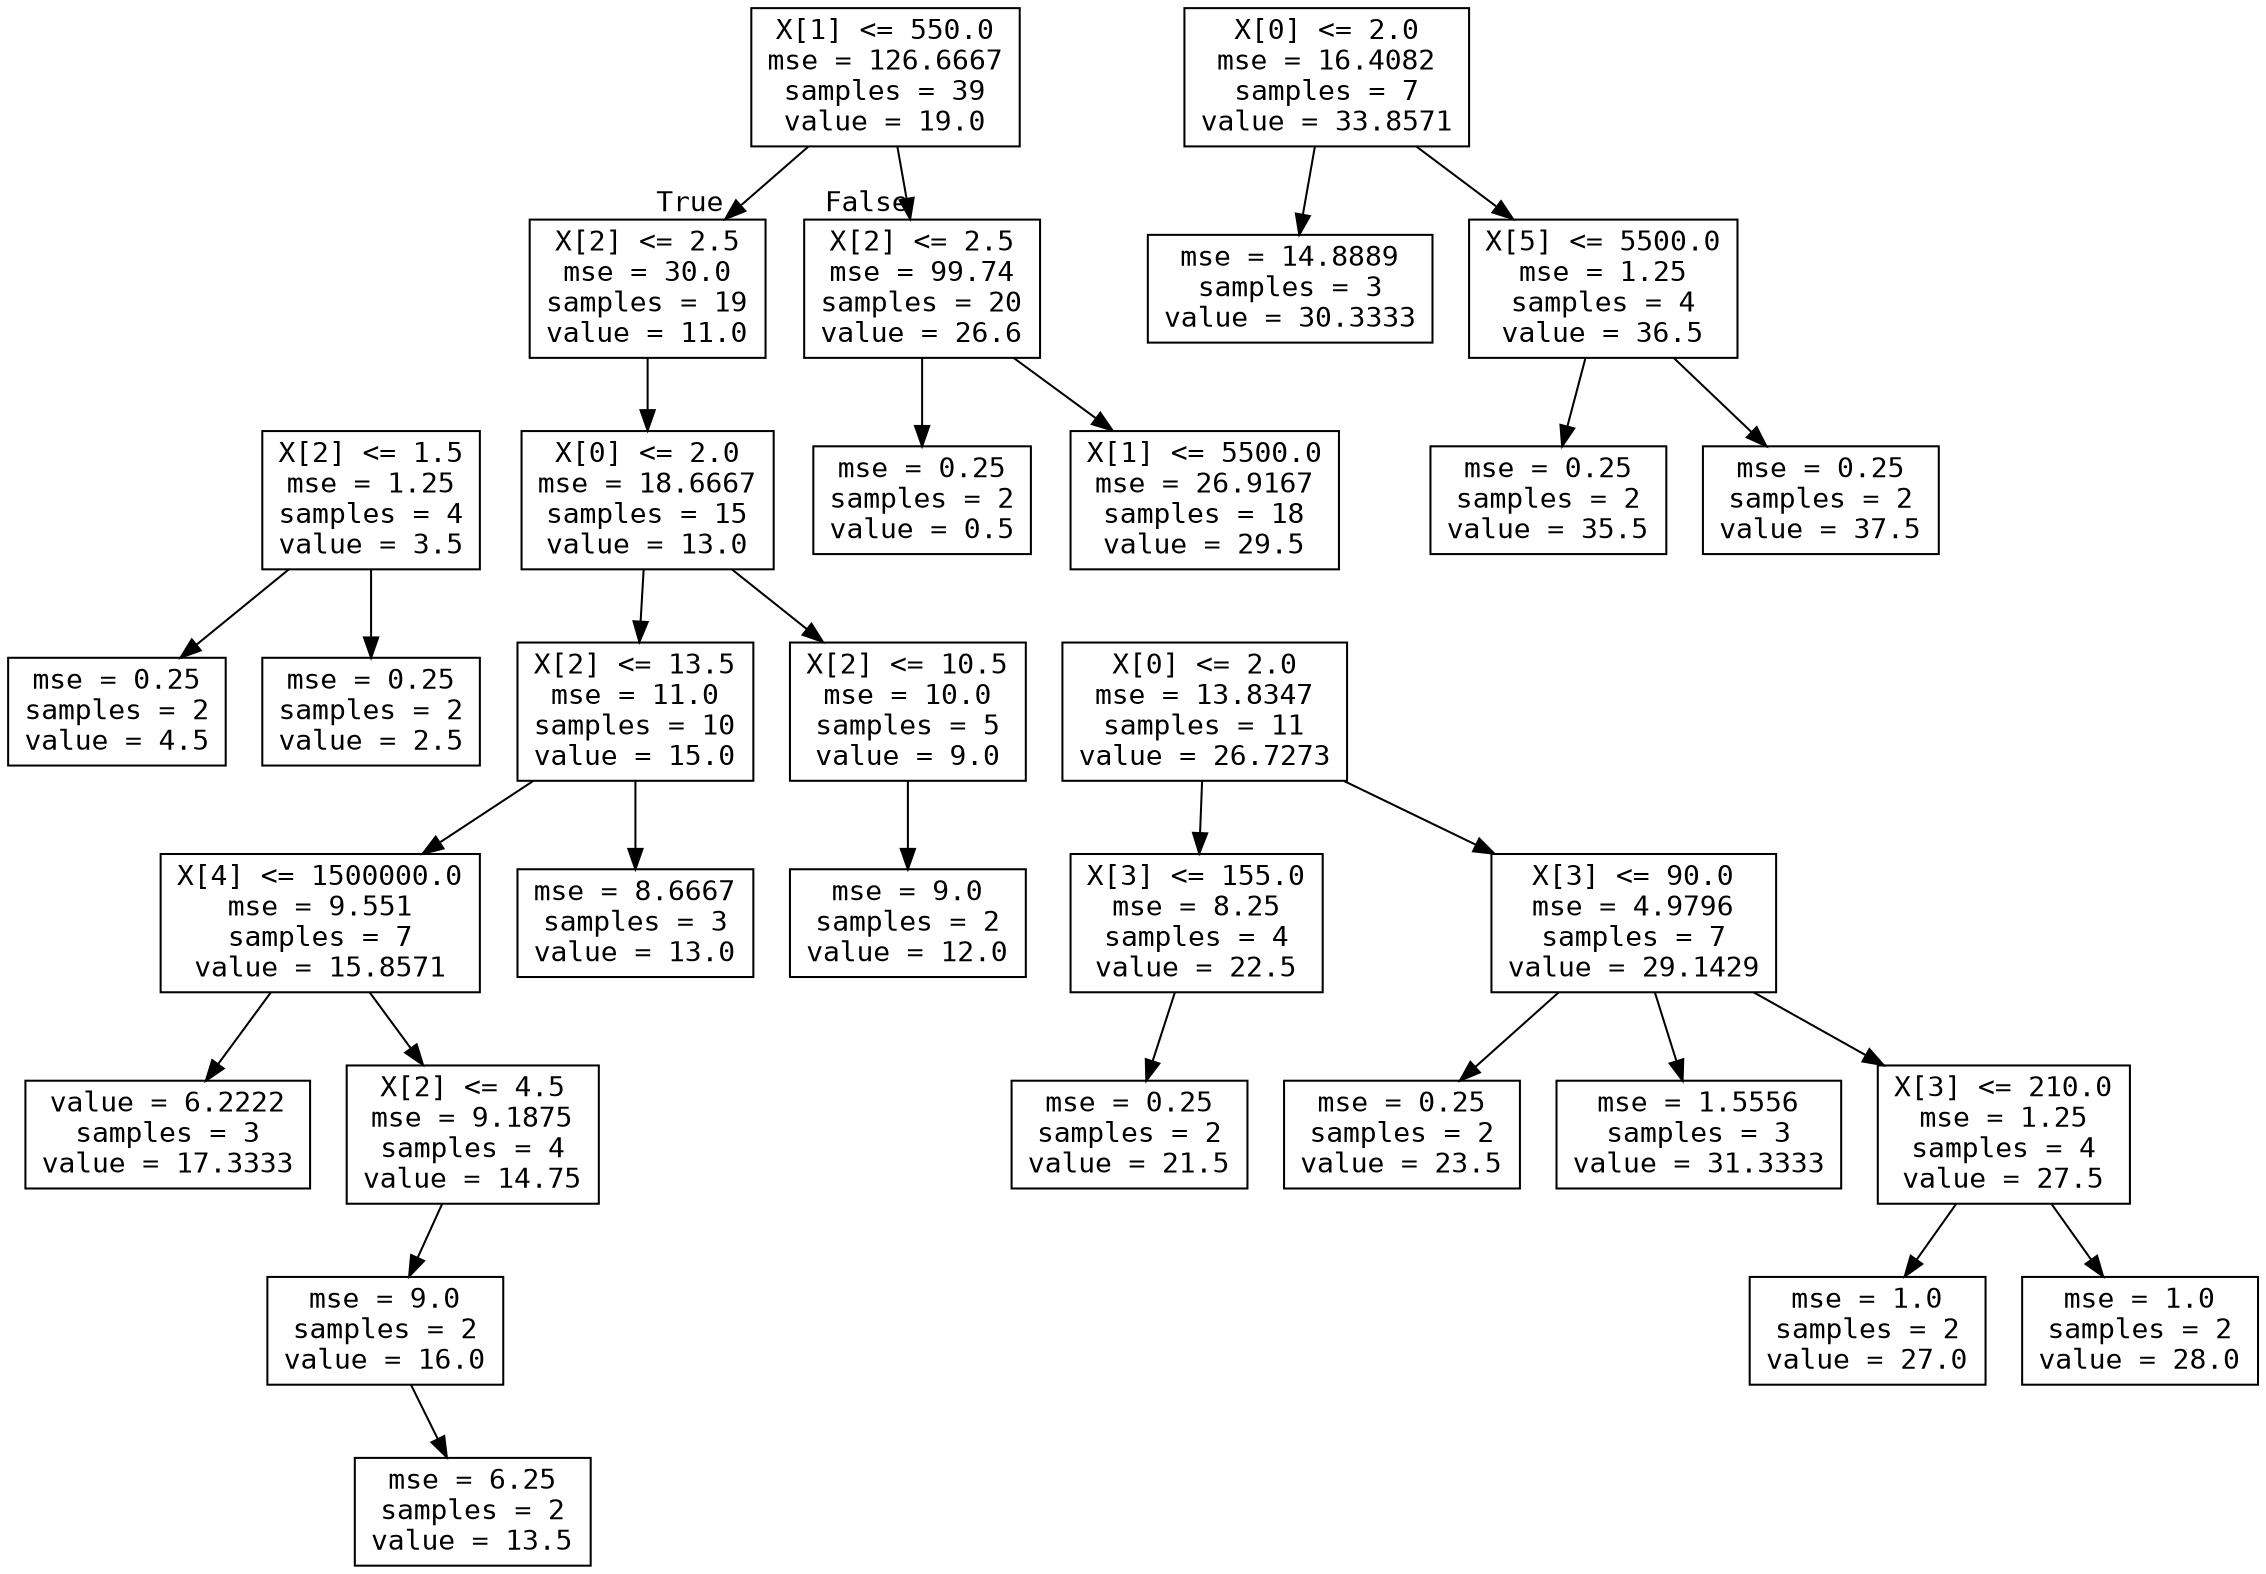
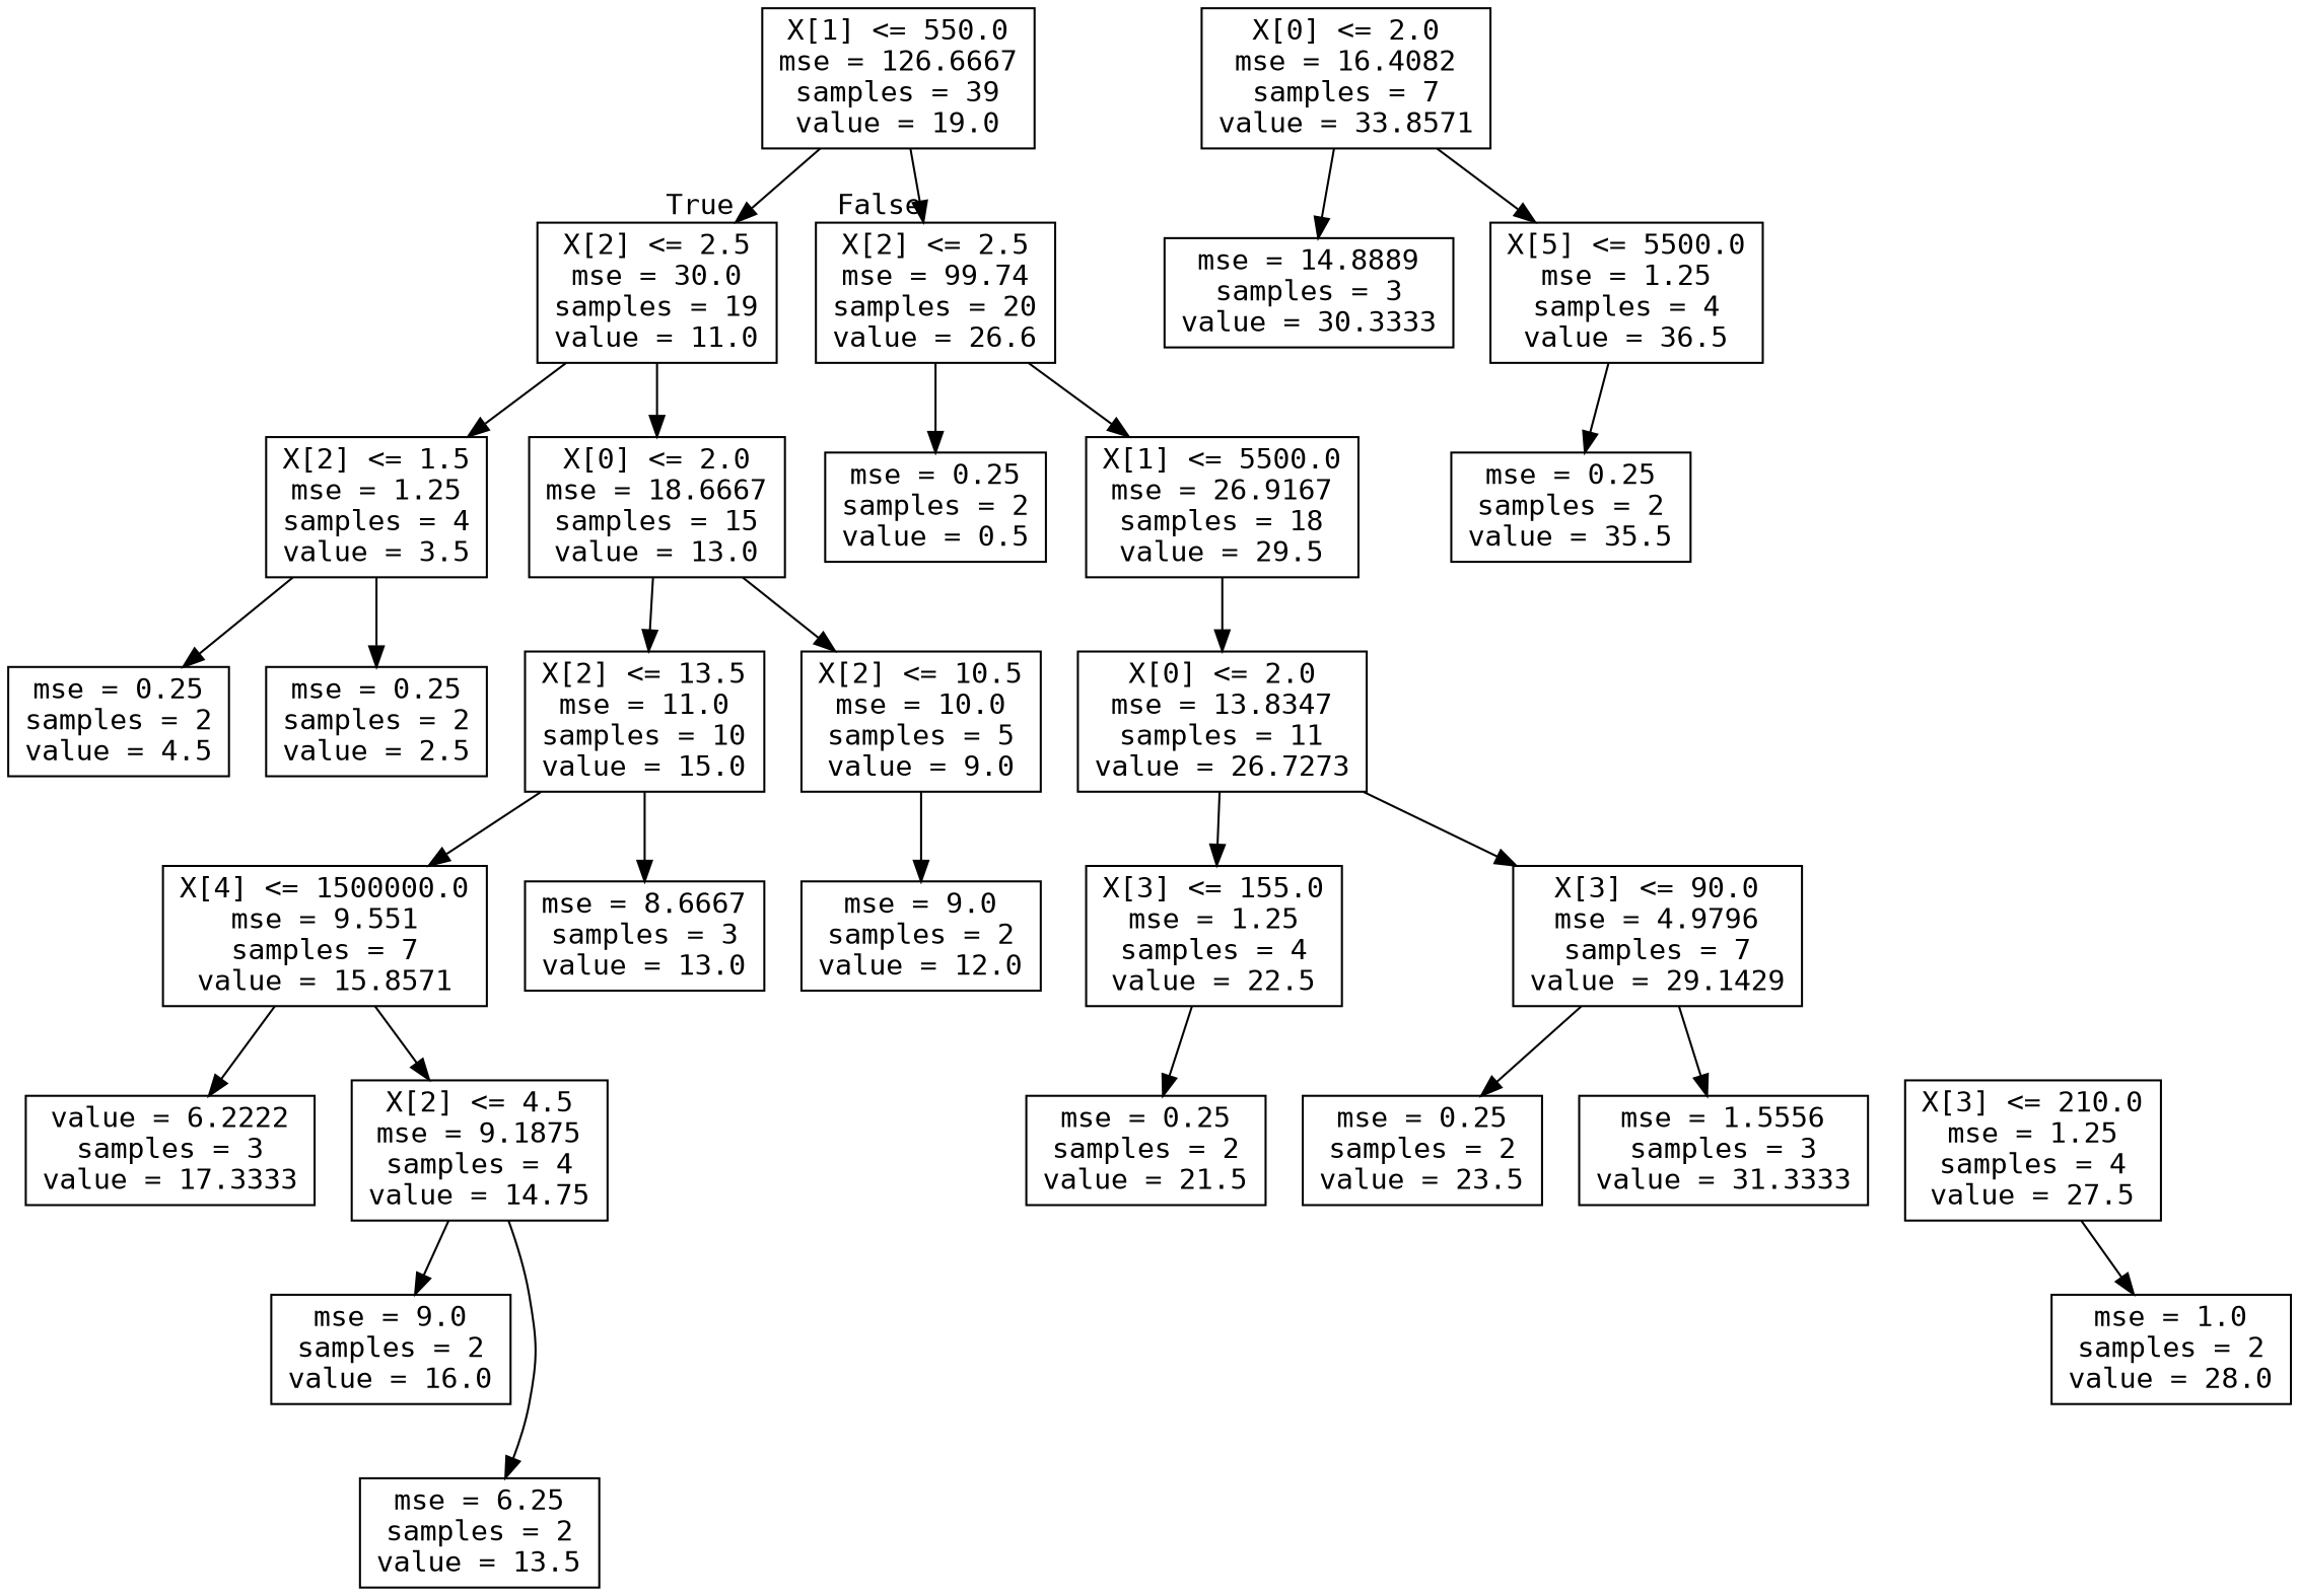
  digraph {
    fontname="DejaVu Sans Mono"
    node [fontname="DejaVu Sans Mono" shape=box]
    edge [fontname="DejaVu Sans Mono"]
    n1 [label="X[1] <= 550.0\nmse = 126.6667\nsamples = 39\nvalue = 19.0"]
    n2 [label="X[2] <= 2.5\nmse = 30.0\nsamples = 19\nvalue = 11.0"]
    n3 [label="X[2] <= 2.5\nmse = 99.74\nsamples = 20\nvalue = 26.6"]
    n4 [label="X[2] <= 1.5\nmse = 1.25\nsamples = 4\nvalue = 3.5"]
    n5 [label="X[0] <= 2.0\nmse = 18.6667\nsamples = 15\nvalue = 13.0"]
    n6 [label="mse = 0.25\nsamples = 2\nvalue = 0.5"]
    n7 [label="X[1] <= 5500.0\nmse = 26.9167\nsamples = 18\nvalue = 29.5"]
    n8 [label="mse = 0.25\nsamples = 2\nvalue = 4.5"]
    n9 [label="mse = 0.25\nsamples = 2\nvalue = 2.5"]
    n10 [label="X[2] <= 13.5\nmse = 11.0\nsamples = 10\nvalue = 15.0"]
    n11 [label="X[2] <= 10.5\nmse = 10.0\nsamples = 5\nvalue = 9.0"]
    n12 [label="X[4] <= 1500000.0\nmse = 9.551\nsamples = 7\nvalue = 15.8571"]
    n13 [label="mse = 8.6667\nsamples = 3\nvalue = 13.0"]
    n14 [label="mse = 9.0\nsamples = 2\nvalue = 12.0"]
    n15 [label="value = 6.2222\nsamples = 3\nvalue = 17.3333"]
    n16 [label="X[2] <= 4.5\nmse = 9.1875\nsamples = 4\nvalue = 14.75"]
    n17 [label="mse = 9.0\nsamples = 2\nvalue = 16.0"]
    n18 [label="mse = 6.25\nsamples = 2\nvalue = 13.5"]
    n19 [label="X[0] <= 2.0\nmse = 13.8347\nsamples = 11\nvalue = 26.7273"]
-   n20 [label="X[3] <= 155.0\nmse = 8.25\nsamples = 4\nvalue = 22.5"]
+   n20 [label="X[3] <= 155.0\nmse = 1.25\nsamples = 4\nvalue = 22.5"]
    n21 [label="X[3] <= 90.0\nmse = 4.9796\nsamples = 7\nvalue = 29.1429"]
    n22 [label="X[0] <= 2.0\nmse = 16.4082\nsamples = 7\nvalue = 33.8571"]
    n23 [label="mse = 14.8889\nsamples = 3\nvalue = 30.3333"]
    n24 [label="X[5] <= 5500.0\nmse = 1.25\nsamples = 4\nvalue = 36.5"]
    n25 [label="mse = 0.25\nsamples = 2\nvalue = 21.5"]
    n26 [label="mse = 0.25\nsamples = 2\nvalue = 23.5"]
    n27 [label="mse = 1.5556\nsamples = 3\nvalue = 31.3333"]
    n28 [label="X[3] <= 210.0\nmse = 1.25\nsamples = 4\nvalue = 27.5"]
-   n29 [label="mse = 1.0\nsamples = 2\nvalue = 27.0"]
    n30 [label="mse = 1.0\nsamples = 2\nvalue = 28.0"]
    n31 [label="mse = 0.25\nsamples = 2\nvalue = 35.5"]
-   n32 [label="mse = 0.25\nsamples = 2\nvalue = 37.5"]
    n1 -> n2 [headlabel=True labelangle=45 labeldistance=2.5]
    n1 -> n3 [headlabel=False labelangle=-45 labeldistance=2.5]
+   n2 -> n4
    n2 -> n5
    n3 -> n6
    n3 -> n7
    n4 -> n8
    n4 -> n9
    n5 -> n10
    n5 -> n11
+   n7 -> n19
    n10 -> n12
    n10 -> n13
    n11 -> n14
    n12 -> n15
    n12 -> n16
    n16 -> n17
-   n17 -> n18
+   n16 -> n18
    n19 -> n20
    n19 -> n21
    n20 -> n25
    n21 -> n26
    n21 -> n27
-   n21 -> n28
    n22 -> n23
    n22 -> n24
    n24 -> n31
-   n24 -> n32
-   n28 -> n29
    n28 -> n30
  }
